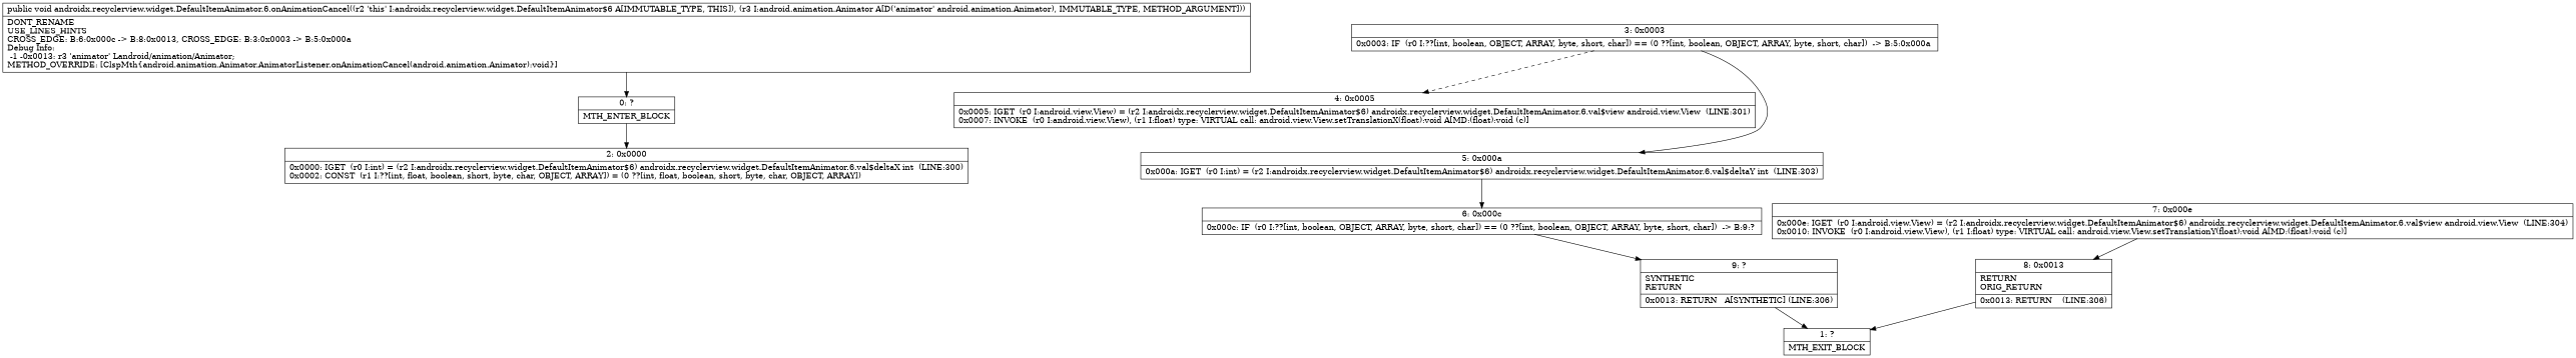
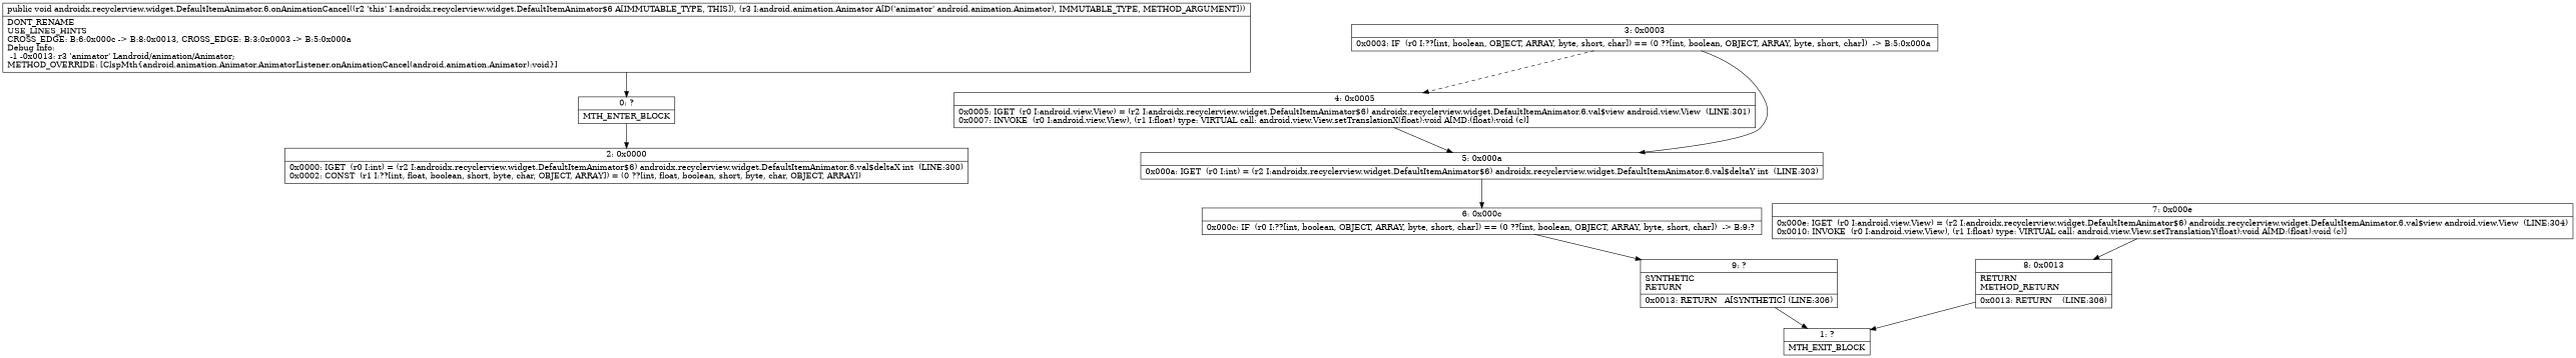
  digraph {
    node [shape=record]
    n1 [label="{0\:\ ?|MTH_ENTER_BLOCK\l}"]
    n2 [label="{2\:\ 0x0000|0x0000: IGET  (r0 I:int) = (r2 I:androidx.recyclerview.widget.DefaultItemAnimator$6) androidx.recyclerview.widget.DefaultItemAnimator.6.val$deltaX int  (LINE:300)\l0x0002: CONST  (r1 I:??[int, float, boolean, short, byte, char, OBJECT, ARRAY]) = (0 ??[int, float, boolean, short, byte, char, OBJECT, ARRAY]) \l}"]
    n3 [label="{3\:\ 0x0003|0x0003: IF  (r0 I:??[int, boolean, OBJECT, ARRAY, byte, short, char]) == (0 ??[int, boolean, OBJECT, ARRAY, byte, short, char])  \-\> B:5:0x000a \l}"]
    n4 [label="{4\:\ 0x0005|0x0005: IGET  (r0 I:android.view.View) = (r2 I:androidx.recyclerview.widget.DefaultItemAnimator$6) androidx.recyclerview.widget.DefaultItemAnimator.6.val$view android.view.View  (LINE:301)\l0x0007: INVOKE  (r0 I:android.view.View), (r1 I:float) type: VIRTUAL call: android.view.View.setTranslationX(float):void A[MD:(float):void (c)]\l}"]
    n5 [label="{5\:\ 0x000a|0x000a: IGET  (r0 I:int) = (r2 I:androidx.recyclerview.widget.DefaultItemAnimator$6) androidx.recyclerview.widget.DefaultItemAnimator.6.val$deltaY int  (LINE:303)\l}"]
    n6 [label="{6\:\ 0x000c|0x000c: IF  (r0 I:??[int, boolean, OBJECT, ARRAY, byte, short, char]) == (0 ??[int, boolean, OBJECT, ARRAY, byte, short, char])  \-\> B:9:? \l}"]
    n7 [label="{9\:\ ?|SYNTHETIC\lRETURN\l|0x0013: RETURN   A[SYNTHETIC] (LINE:306)\l}"]
    n8 [label="{7\:\ 0x000e|0x000e: IGET  (r0 I:android.view.View) = (r2 I:androidx.recyclerview.widget.DefaultItemAnimator$6) androidx.recyclerview.widget.DefaultItemAnimator.6.val$view android.view.View  (LINE:304)\l0x0010: INVOKE  (r0 I:android.view.View), (r1 I:float) type: VIRTUAL call: android.view.View.setTranslationY(float):void A[MD:(float):void (c)]\l}"]
-   n9 [label="{8\:\ 0x0013|RETURN\lORIG_RETURN\l|0x0013: RETURN    (LINE:306)\l}"]
+   n9 [label="{8\:\ 0x0013|RETURN\lMETHOD_RETURN\l|0x0013: RETURN    (LINE:306)\l}"]
    n10 [label="{1\:\ ?|MTH_EXIT_BLOCK\l}"]
    n11 [label="{public void androidx.recyclerview.widget.DefaultItemAnimator.6.onAnimationCancel((r2 'this' I:androidx.recyclerview.widget.DefaultItemAnimator$6 A[IMMUTABLE_TYPE, THIS]), (r3 I:android.animation.Animator A[D('animator' android.animation.Animator), IMMUTABLE_TYPE, METHOD_ARGUMENT]))  | DONT_RENAME\lUSE_LINES_HINTS\lCROSS_EDGE: B:6:0x000c \-\> B:8:0x0013, CROSS_EDGE: B:3:0x0003 \-\> B:5:0x000a\lDebug Info:\l  \-1 \-0x0013: r3 'animator' Landroid\/animation\/Animator;\lMETHOD_OVERRIDE: [ClspMth\{android.animation.Animator.AnimatorListener.onAnimationCancel(android.animation.Animator):void\}]\l}"]
    n1 -> n2
    n3 -> n4 [style=dashed]
    n3 -> n5
+   n4 -> n5
    n5 -> n6
    n6 -> n7
    n7 -> n10
    n8 -> n9
    n9 -> n10
    n11 -> n1
  }
